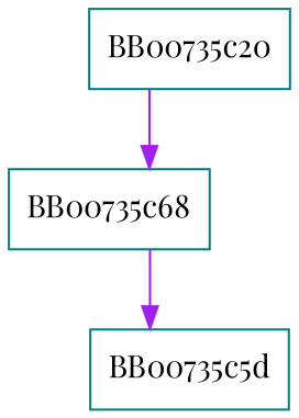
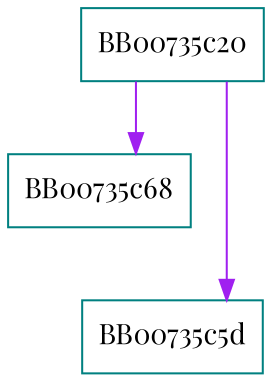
  digraph {
    fontname="Playfair Display"
    splines=ortho
    node [color=teal fontname="Playfair Display" shape=box]
    edge [color=purple fontname="Playfair Display"]
    n1 [label=BB00735c20]
    BB00735c68
    BB00735c5d
    n1 -> BB00735c68
-   BB00735c68 -> BB00735c5d
+   n1 -> BB00735c5d
  }
